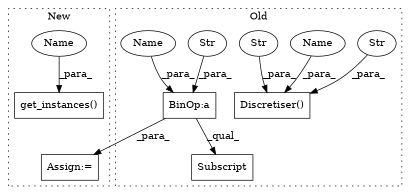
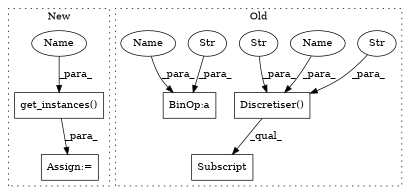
  digraph {
    node [a=66 l=4 shape=ellipse]
    n1 [a=75 l="23,1" label="Discretiser()" s="2957,3026" shape=box]
    n2 [a=82 l=3 label="BinOp:a" s=2990 shape=box]
    n3 [l=7 label=Str s=2993]
    n4 [l=11 label=Str s=3002]
    n5 [l=11 label=Str s=3015]
    n6 [a=63 l="17,0" label=Subscript s="3490,0" shape=box]
    n7 [a=87 label=Name s=2986]
    n8 [a=87 label=Name s=2980]
    n9 [a=75 l="19,1" label="get_instances()" s="2933,2969" shape=box]
    n10 [a=68 l=34 label="Assign:=" s=2899 shape=box]
    n11 [a=87 label=Name s=2952]
    subgraph cluster_1 {
      label=Old
      style=dotted
      n1
      n2
      n3
      n4
      n5
      n6
      n7
      n8
    }
    subgraph cluster_2 {
      label=New
      style=dotted
      n9
      n10
      n11
    }
-   n2 -> n6 [label=_qual_]
+   n1 -> n6 [label=_qual_]
    n3 -> n2 [label=_para_]
    n4 -> n1 [label=_para_]
    n5 -> n1 [label=_para_]
    n7 -> n2 [label=_para_]
    n8 -> n1 [label=_para_]
-   n2 -> n10 [label=_para_]
+   n9 -> n10 [label=_para_]
    n11 -> n9 [label=_para_]
  }
